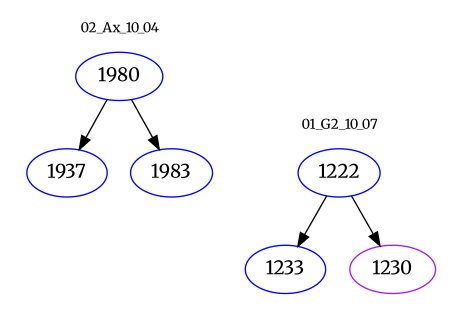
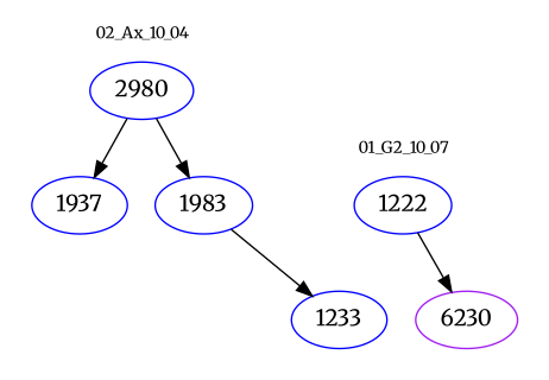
  digraph {
    fontname=Merriweather
    node [color=blue fontname=Merriweather]
    edge [color=black fontname=Merriweather]
-   n1 [label=1980]
+   n1 [label=2980]
    n2 [label=1937]
    n3 [label=1983]
    n4 [label=1222]
-   n5 [color=purple label=1230]
+   n5 [color=purple label=6230]
    n6 [label=1233]
    subgraph cluster_1 {
      color=white
      fontsize=10
      label="02_Ax_10_04"
      n1
      n2
      n3
    }
    subgraph cluster_2 {
      color=white
      fontsize=10
      label="01_G2_10_07"
      n4
      n5
      n6
    }
    n1 -> n2
    n1 -> n3
    n4 -> n5
-   n4 -> n6
+   n3 -> n6
  }
